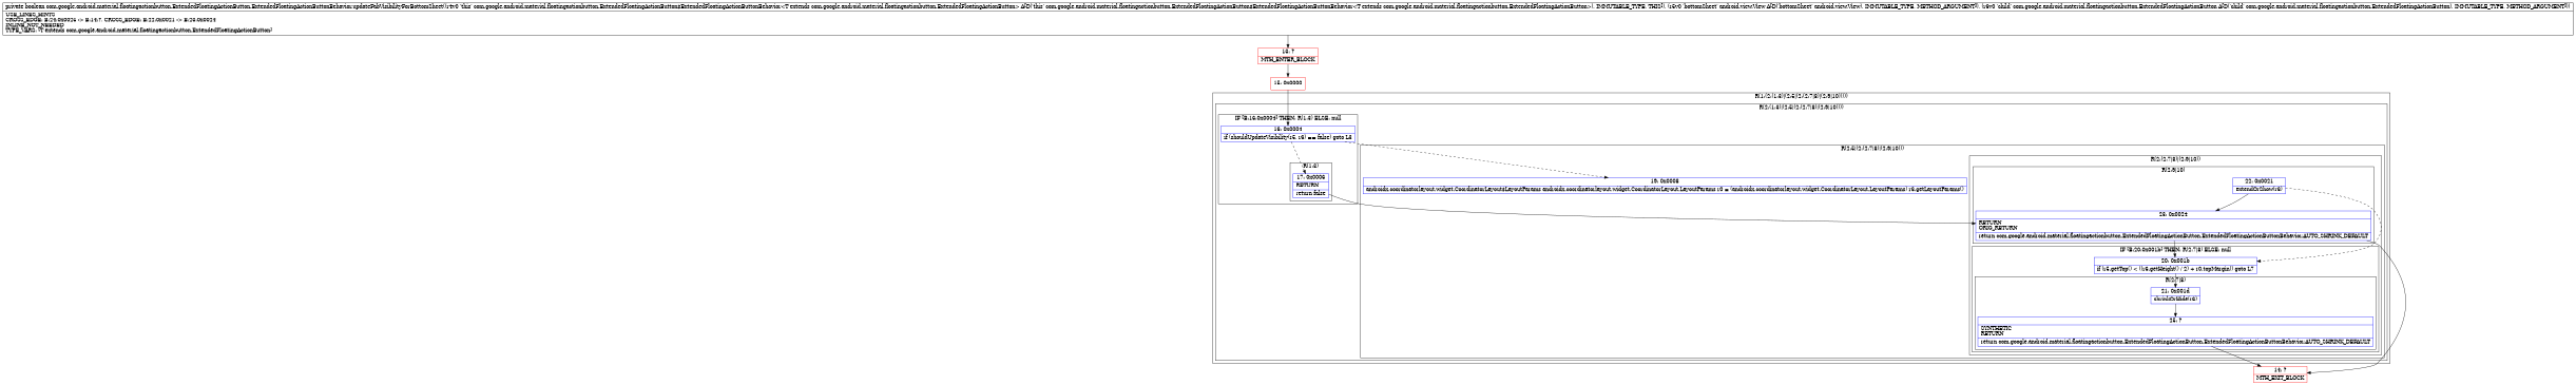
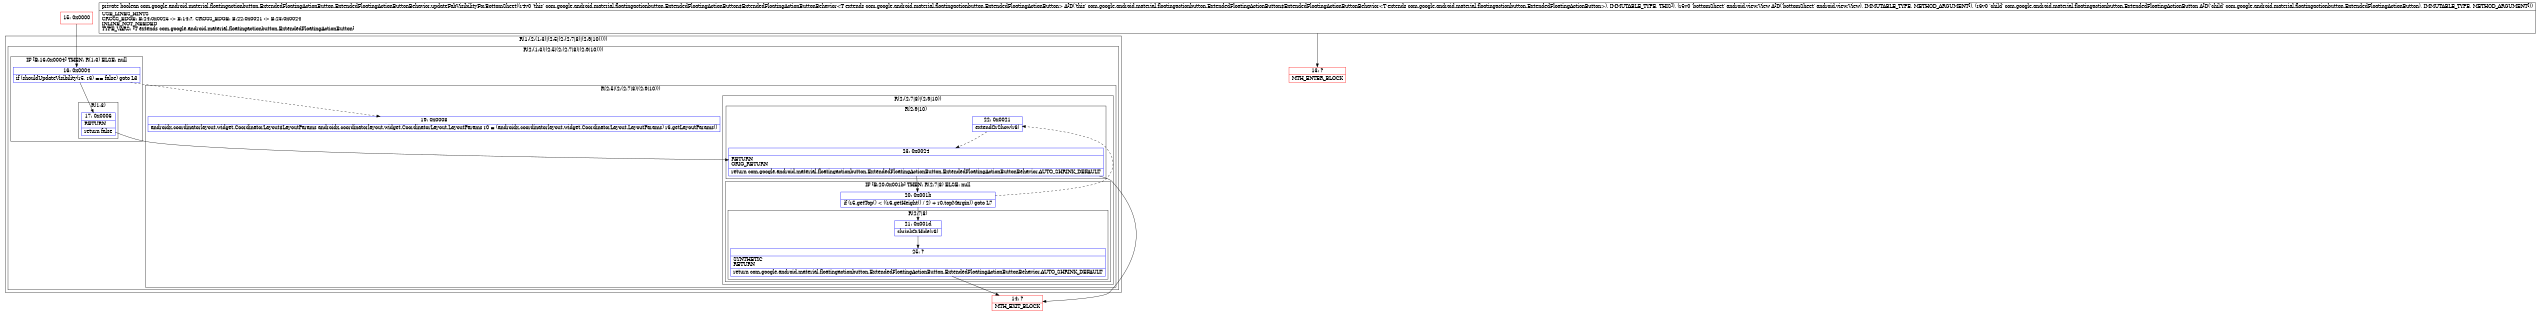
  digraph {
    node [color=blue shape=record]
    n1 [label="{17\:\ 0x0006|RETURN\l|return false\l}"]
    n2 [label="{16\:\ 0x0004|if (shouldUpdateVisibility(r5, r6) == false) goto L3\l}"]
    n3 [label="{21\:\ 0x001d|shrinkOrHide(r6)\l}"]
    n4 [label="{25\:\ ?|SYNTHETIC\lRETURN\l|return com.google.android.material.floatingactionbutton.ExtendedFloatingActionButton.ExtendedFloatingActionButtonBehavior.AUTO_SHRINK_DEFAULT\l}"]
    n5 [label="{20\:\ 0x001b|if (r5.getTop() \< ((r6.getHeight() \/ 2) + r0.topMargin)) goto L7\l}"]
    n6 [label="{22\:\ 0x0021|extendOrShow(r6)\l}"]
    n7 [label="{23\:\ 0x0024|RETURN\lORIG_RETURN\l|return com.google.android.material.floatingactionbutton.ExtendedFloatingActionButton.ExtendedFloatingActionButtonBehavior.AUTO_SHRINK_DEFAULT\l}"]
    n8 [label="{19\:\ 0x0008|androidx.coordinatorlayout.widget.CoordinatorLayout$LayoutParams androidx.coordinatorlayout.widget.CoordinatorLayout.LayoutParams r0 = (androidx.coordinatorlayout.widget.CoordinatorLayout.LayoutParams) r6.getLayoutParams()\l}"]
    n9 [color=red label="{14\:\ ?|MTH_EXIT_BLOCK\l}"]
    n10 [color=red label="{13\:\ ?|MTH_ENTER_BLOCK\l}"]
    n11 [color=red label="{15\:\ 0x0000}"]
    n12 [label="{private boolean com.google.android.material.floatingactionbutton.ExtendedFloatingActionButton.ExtendedFloatingActionButtonBehavior.updateFabVisibilityForBottomSheet((r4v0 'this' com.google.android.material.floatingactionbutton.ExtendedFloatingActionButton$ExtendedFloatingActionButtonBehavior\<T extends com.google.android.material.floatingactionbutton.ExtendedFloatingActionButton\> A[D('this' com.google.android.material.floatingactionbutton.ExtendedFloatingActionButton$ExtendedFloatingActionButtonBehavior\<T extends com.google.android.material.floatingactionbutton.ExtendedFloatingActionButton\>), IMMUTABLE_TYPE, THIS]), (r5v0 'bottomSheet' android.view.View A[D('bottomSheet' android.view.View), IMMUTABLE_TYPE, METHOD_ARGUMENT]), (r6v0 'child' com.google.android.material.floatingactionbutton.ExtendedFloatingActionButton A[D('child' com.google.android.material.floatingactionbutton.ExtendedFloatingActionButton), IMMUTABLE_TYPE, METHOD_ARGUMENT]))  | USE_LINES_HINTS\lCROSS_EDGE: B:24:0x0025 \-\> B:14:?, CROSS_EDGE: B:22:0x0021 \-\> B:23:0x0024\lINLINE_NOT_NEEDED\lTYPE_VARS: [T extends com.google.android.material.floatingactionbutton.ExtendedFloatingActionButton]\l}" color=""]
    subgraph cluster_1 {
      label="R(1:(2:(1:3)|(2:5|(2:(2:7|8)|(2:9|10)))))"
      subgraph cluster_2 {
        label="R(2:(1:3)|(2:5|(2:(2:7|8)|(2:9|10))))"
        subgraph cluster_3 {
          label="IF [B:16:0x0004] THEN: R(1:3) ELSE: null"
          n2
          subgraph cluster_4 {
            label="R(1:3)"
            n1
          }
        }
        subgraph cluster_5 {
          label="R(2:5|(2:(2:7|8)|(2:9|10)))"
          n8
          subgraph cluster_6 {
            label="R(2:(2:7|8)|(2:9|10))"
            subgraph cluster_7 {
              label="IF [B:20:0x001b] THEN: R(2:7|8) ELSE: null"
              n5
              subgraph cluster_8 {
                label="R(2:7|8)"
                n3
                n4
              }
            }
            subgraph cluster_9 {
              label="R(2:9|10)"
              n6
              n7
            }
          }
        }
      }
    }
    n1 -> n7
-   n2 -> n1 [style=dashed]
+   n2 -> n1
    n2 -> n8 [style=dashed]
    n3 -> n4
    n4 -> n9
    n5 -> n3
-   n6 -> n5 [style=dashed]
-   n6 -> n7
+   n5 -> n6 [style=dashed]
+   n6 -> n7 [style=dashed]
    n7 -> n5
    n7 -> n9
-   n10 -> n11
    n11 -> n2
    n12 -> n10
  }
